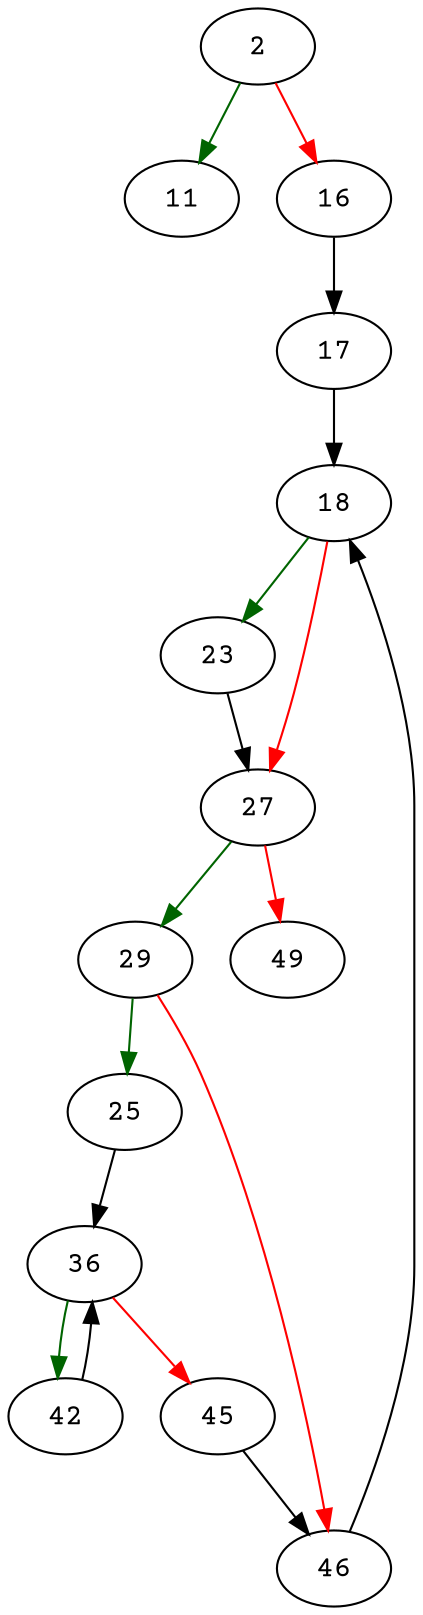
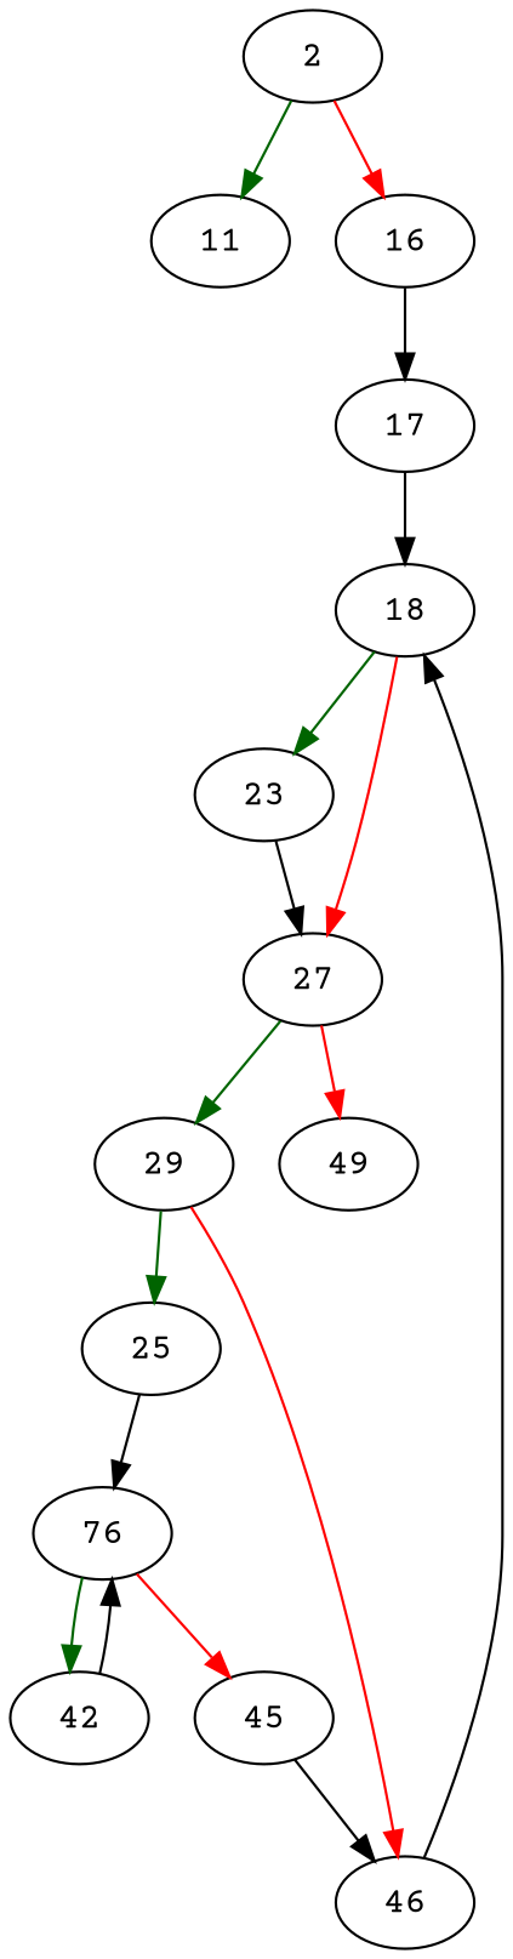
  strict digraph {
    fontname="Courier Prime"
    node [fontname="Courier Prime"]
    edge [fontname="Courier Prime"]
    2 [entry=true]
    11
    16
    17
    18
    23
    27
    29
    49
    n10 [label=25]
    46
-   36
+   36 [label=76]
    42
    45
    2 -> 11 [color=darkgreen cond=true]
    2 -> 16 [color=red cond=false]
    16 -> 17
    17 -> 18
    18 -> 23 [color=darkgreen cond=true]
    18 -> 27 [color=red cond=false]
    23 -> 27
    27 -> 29 [color=darkgreen cond=true]
    27 -> 49 [color=red cond=false]
    29 -> n10 [color=darkgreen cond=true]
    29 -> 46 [color=red cond=false]
    n10 -> 36
    46 -> 18
    36 -> 42 [color=darkgreen cond=true]
    36 -> 45 [color=red cond=false]
    42 -> 36
    45 -> 46
  }
